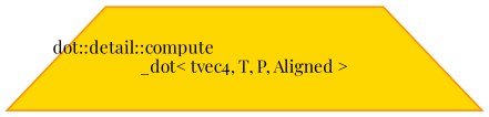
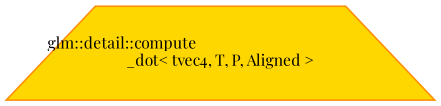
  digraph {
    rankdir=LR
    fontname="Playfair Display"
-   n1 [color=darkorange fillcolor=gold fontname="Playfair Display" fontsize=10 height=0.2 label="dot::detail::compute\l_dot\< tvec4, T, P, Aligned \>" shape=trapezium style=filled width=0.4]
+   n1 [color=darkorange fillcolor=gold fontname="Playfair Display" fontsize=10 height=0.2 label="glm::detail::compute\l_dot\< tvec4, T, P, Aligned \>" shape=trapezium style=filled width=0.4]
  }
